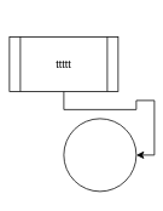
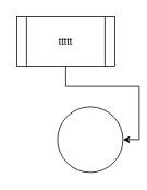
  <mxCell id="0" />
  <mxCell id="1" parent="0" />
  <mxCell id="2" style="edgeStyle=orthogonalEdgeStyle;rounded=0;orthogonalLoop=1;jettySize=auto;html=1;entryX=1;entryY=0.5;entryDx=0;entryDy=0;" edge="1" parent="1" source="3" target="4"><mxGeometry relative="1" as="geometry" /></mxCell>
- <mxCell id="3" value="ttttt" style="shape=process;whiteSpace=wrap;html=1;backgroundOutline=1;" vertex="1" parent="1"><mxGeometry x="10" y="40" width="120" height="60" as="geometry" /></mxCell>
+ <mxCell id="3" value="ttttt" style="shape=process;whiteSpace=wrap;html=1;backgroundOutline=1;" vertex="1" parent="1"><mxGeometry x="20" y="20" width="120" height="60" as="geometry" /></mxCell>
  <mxCell id="4" value="" style="ellipse;whiteSpace=wrap;html=1;aspect=fixed;" vertex="1" parent="1"><mxGeometry x="70" y="130" width="80" height="80" as="geometry" /></mxCell>
